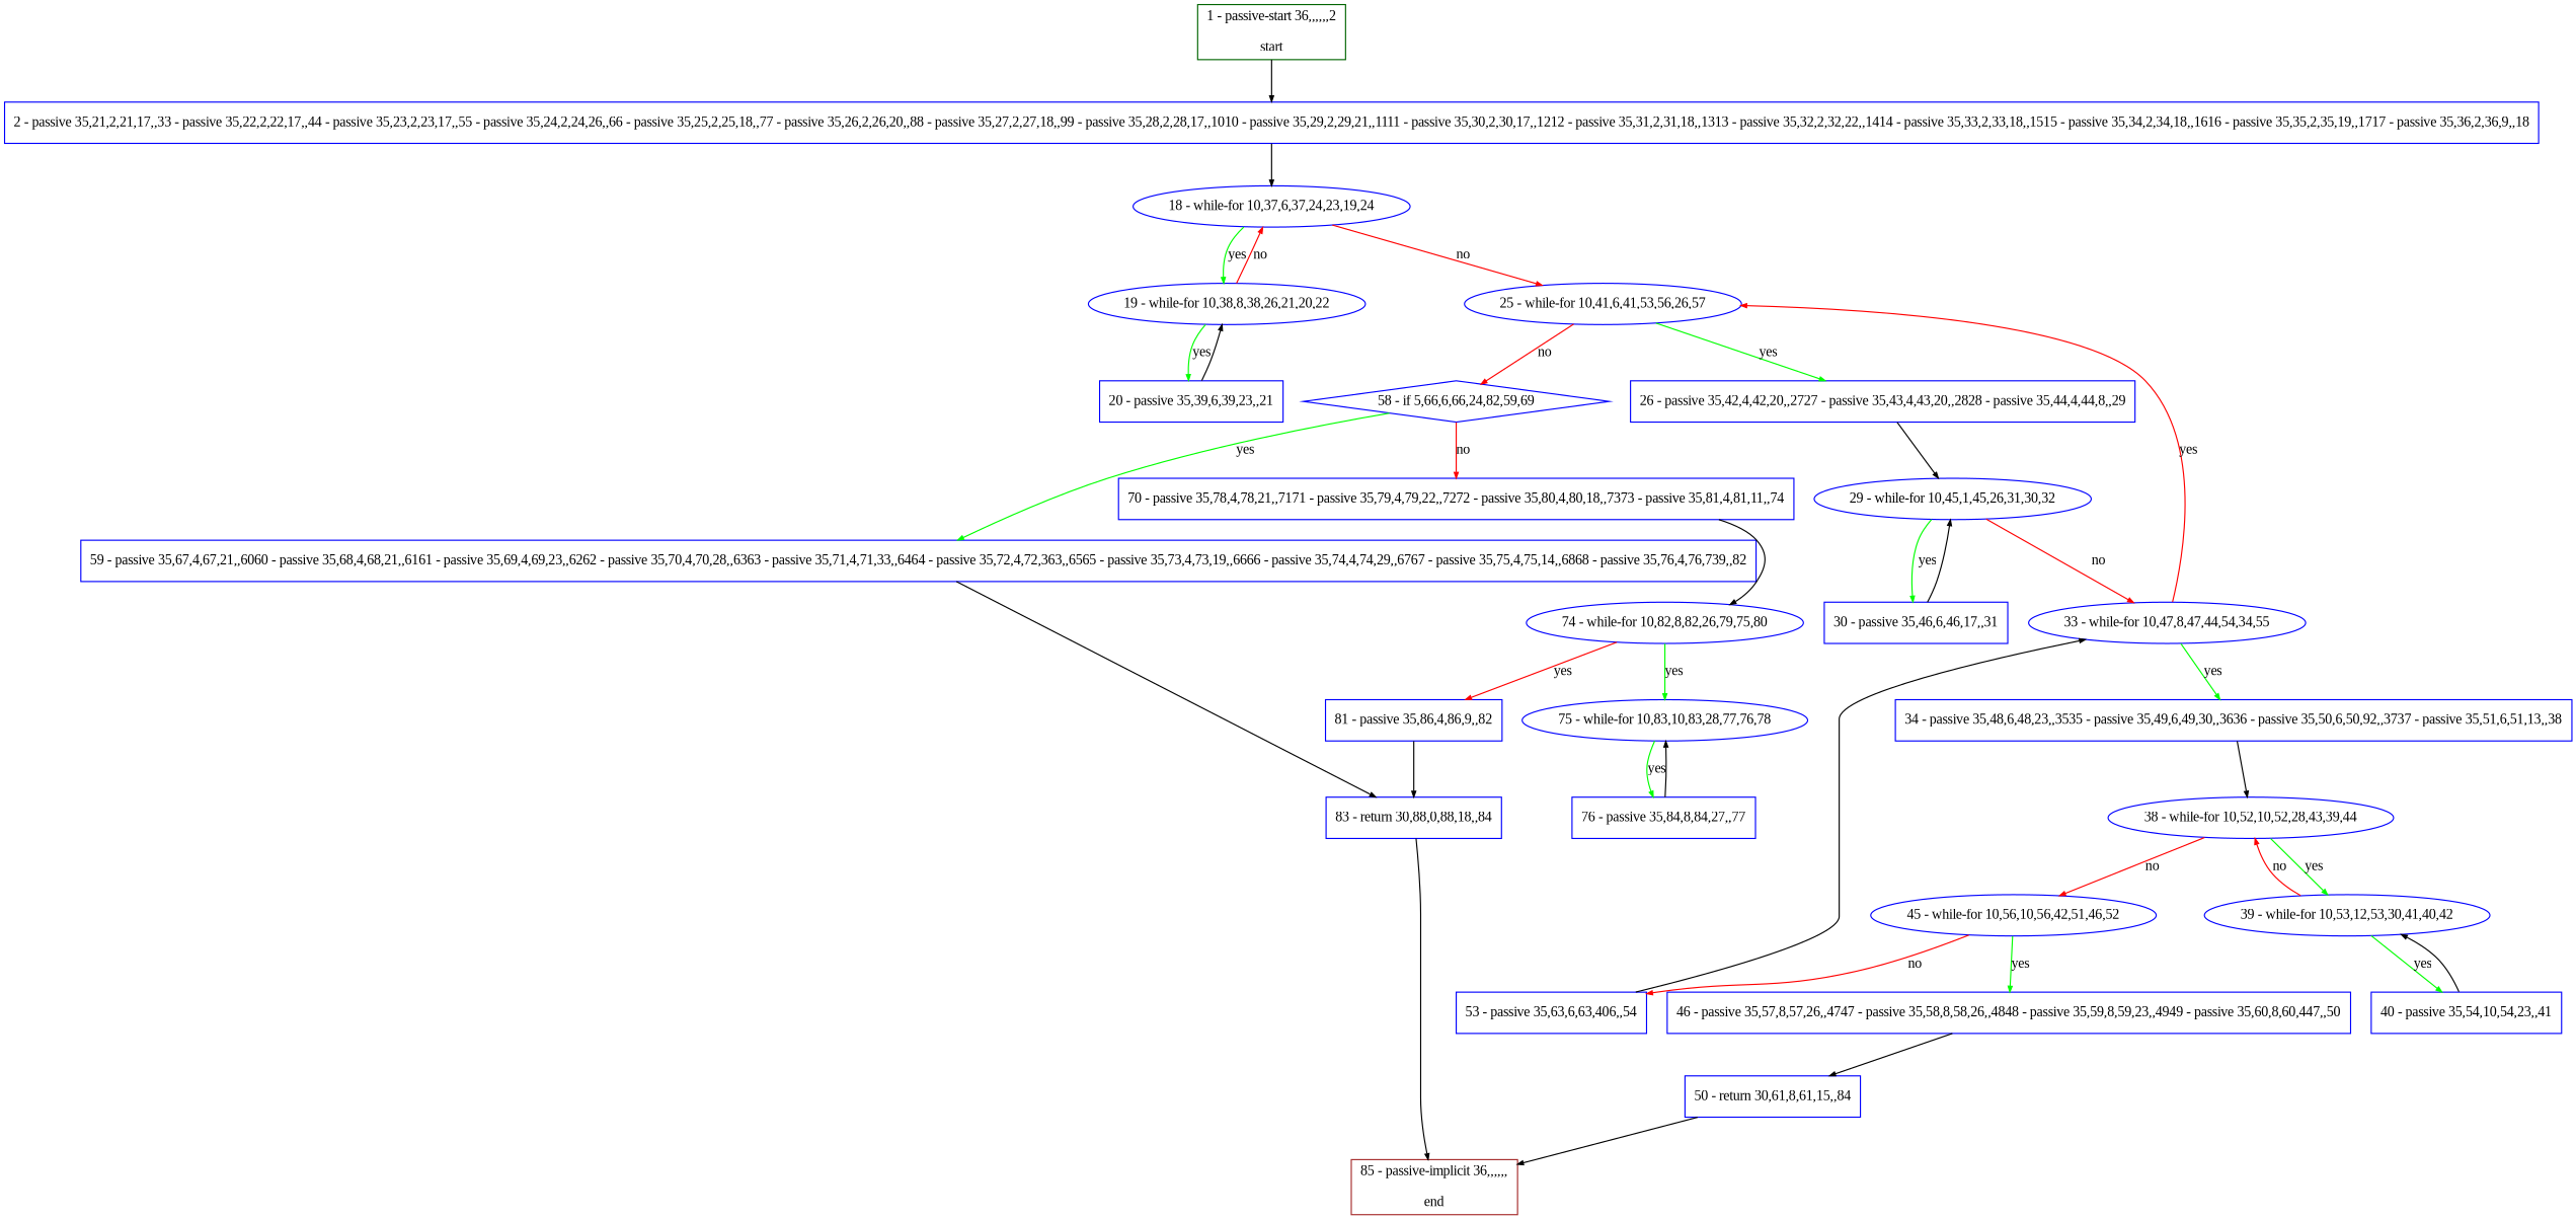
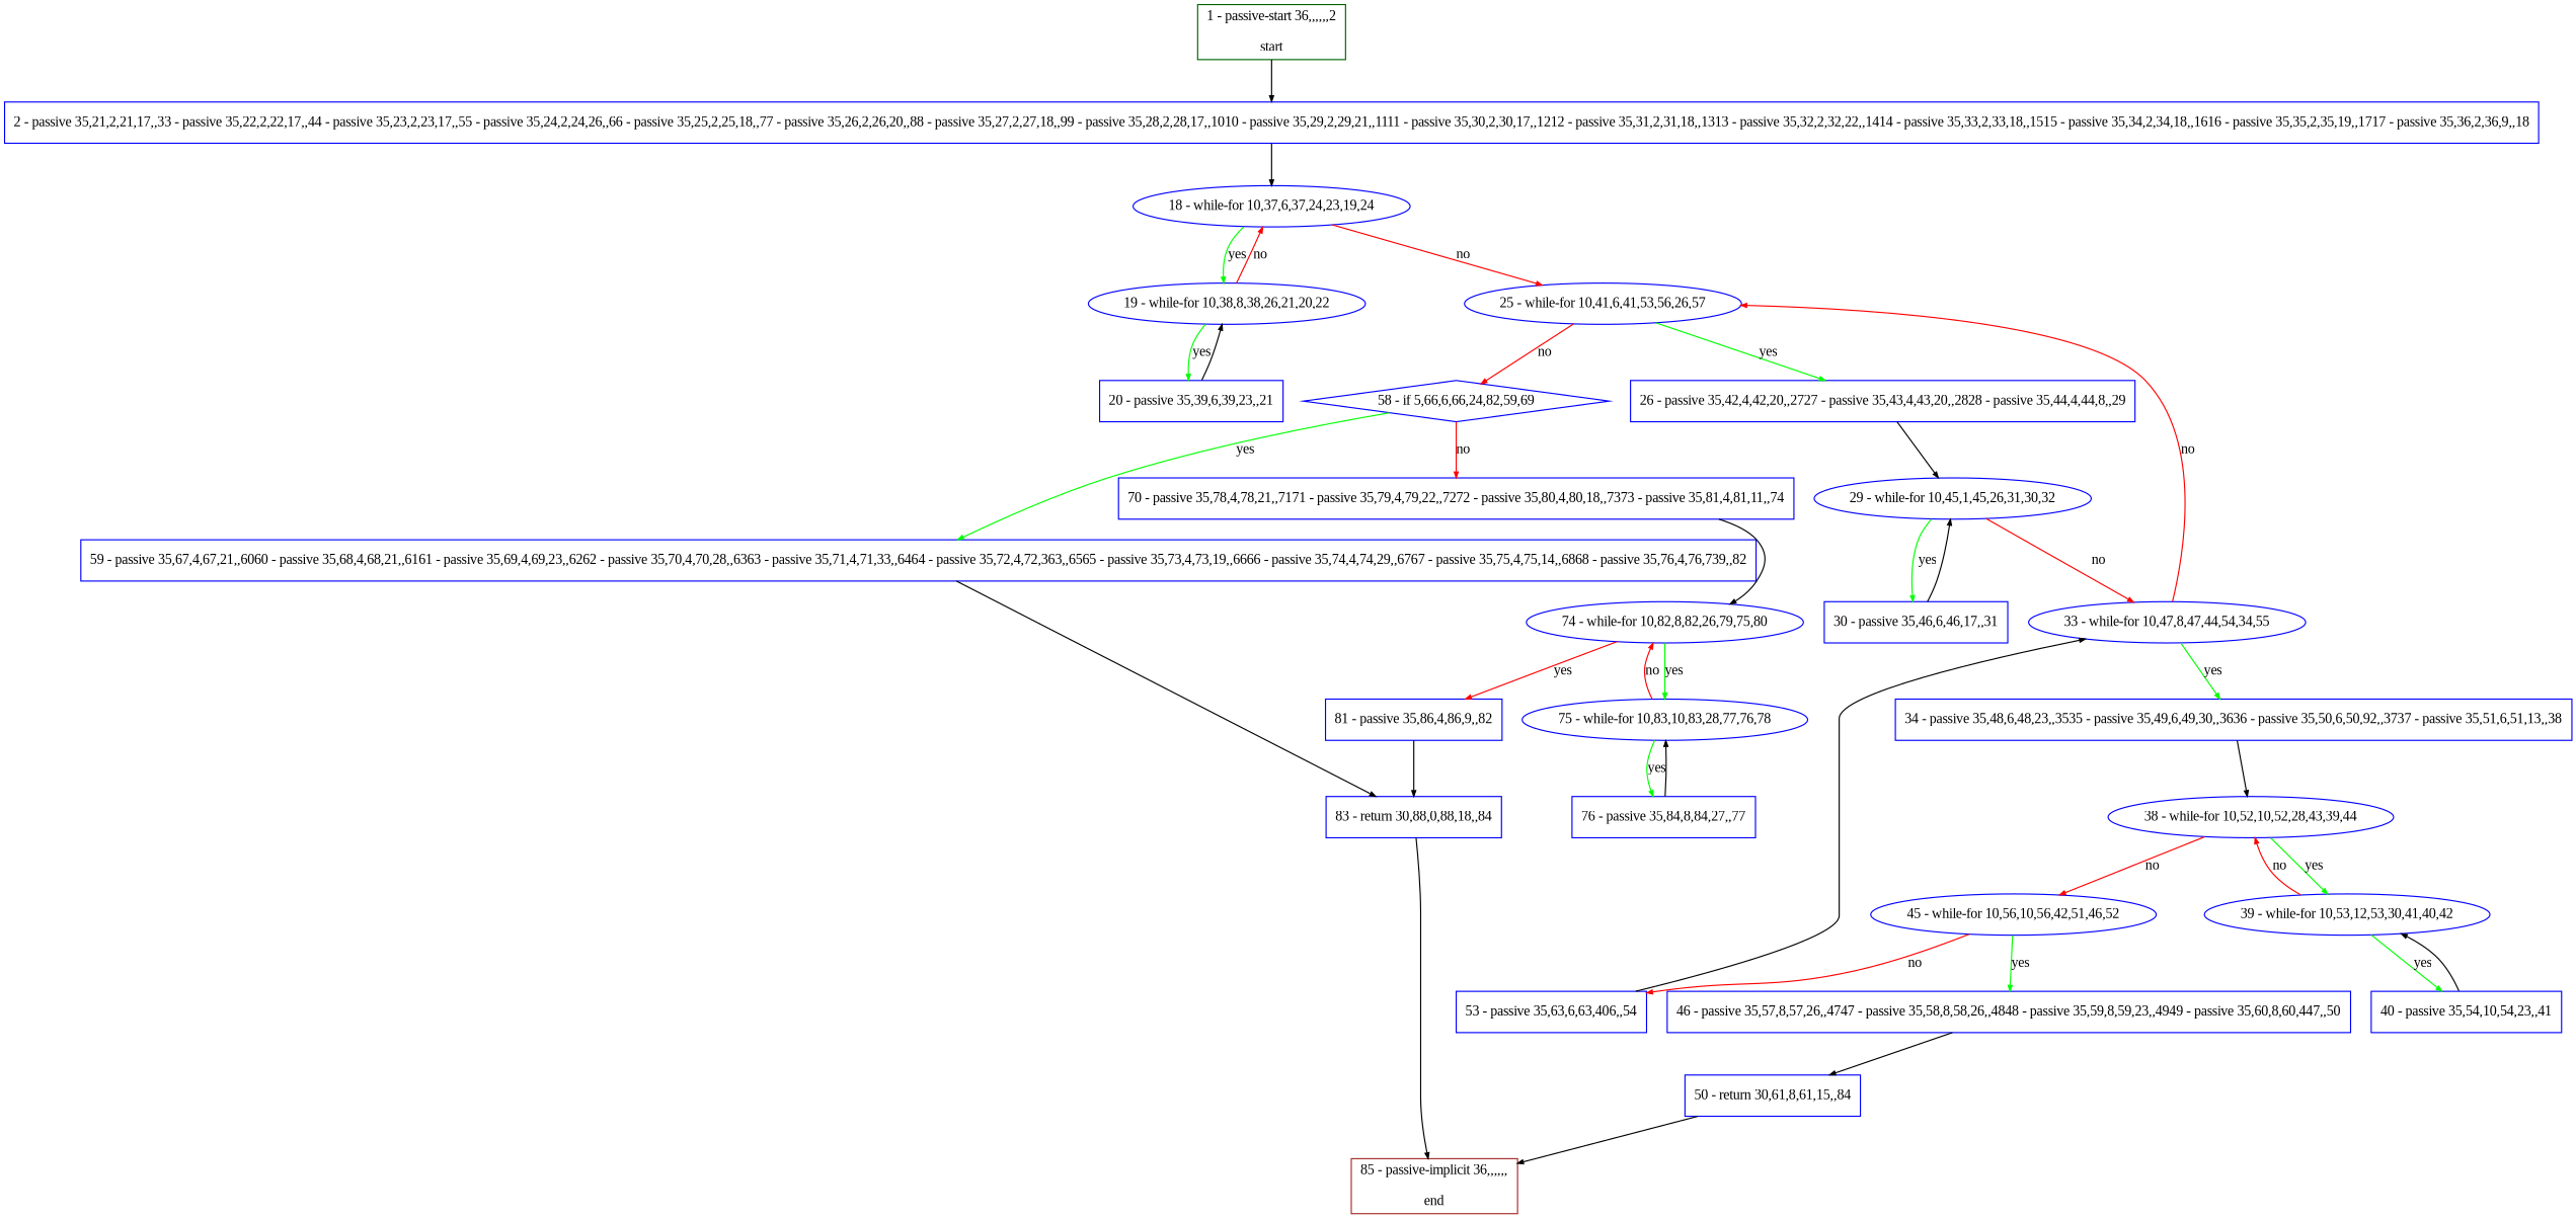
  digraph {
    bgcolor=white
    compound=true
    fillcolor="#FFFFCC"
    fontname="Liberation Serif"
    fontsize=12
    pack=true
    packmode=clust
    style="rounded,filled"
    node [color="#0000ff" compound=true fillcolor="#ffffff" fixedsize=false fontname="Liberation Serif" fontsize=12 node_initialized=no shape=box style=filled]
    edge [arrowhead=normal arrowsize=0.5 arrowtail=none color="#000000" compound=true dir=forward fontcolor=black fontname="Liberation Serif" fontsize=12]
    n1 [label="2 - passive 35,21,2,21,17,,33 - passive 35,22,2,22,17,,44 - passive 35,23,2,23,17,,55 - passive 35,24,2,24,26,,66 - passive 35,25,2,25,18,,77 - passive 35,26,2,26,20,,88 - passive 35,27,2,27,18,,99 - passive 35,28,2,28,17,,1010 - passive 35,29,2,29,21,,1111 - passive 35,30,2,30,17,,1212 - passive 35,31,2,31,18,,1313 - passive 35,32,2,32,22,,1414 - passive 35,33,2,33,18,,1515 - passive 35,34,2,34,18,,1616 - passive 35,35,2,35,19,,1717 - passive 35,36,2,36,9,,18"]
    n2 [label="18 - while-for 10,37,6,37,24,23,19,24" shape=oval]
    n3 [label="19 - while-for 10,38,8,38,26,21,20,22" shape=oval]
    n4 [label="25 - while-for 10,41,6,41,53,56,26,57" shape=oval]
    n5 [color="#006400" label="1 - passive-start 36,,,,,,2\n\nstart"]
    n6 [label="20 - passive 35,39,6,39,23,,21"]
    n7 [label="26 - passive 35,42,4,42,20,,2727 - passive 35,43,4,43,20,,2828 - passive 35,44,4,44,8,,29"]
    n8 [label="58 - if 5,66,6,66,24,82,59,69" shape=diamond]
    n9 [label="29 - while-for 10,45,1,45,26,31,30,32" shape=oval]
    n10 [label="59 - passive 35,67,4,67,21,,6060 - passive 35,68,4,68,21,,6161 - passive 35,69,4,69,23,,6262 - passive 35,70,4,70,28,,6363 - passive 35,71,4,71,33,,6464 - passive 35,72,4,72,363,,6565 - passive 35,73,4,73,19,,6666 - passive 35,74,4,74,29,,6767 - passive 35,75,4,75,14,,6868 - passive 35,76,4,76,739,,82"]
    n11 [label="70 - passive 35,78,4,78,21,,7171 - passive 35,79,4,79,22,,7272 - passive 35,80,4,80,18,,7373 - passive 35,81,4,81,11,,74"]
    n12 [label="30 - passive 35,46,6,46,17,,31"]
    n13 [label="33 - while-for 10,47,8,47,44,54,34,55" shape=oval]
    n14 [label="83 - return 30,88,0,88,18,,84"]
    n15 [label="74 - while-for 10,82,8,82,26,79,75,80" shape=oval]
    n16 [label="34 - passive 35,48,6,48,23,,3535 - passive 35,49,6,49,30,,3636 - passive 35,50,6,50,92,,3737 - passive 35,51,6,51,13,,38"]
    n17 [label="38 - while-for 10,52,10,52,28,43,39,44" shape=oval]
    n18 [label="39 - while-for 10,53,12,53,30,41,40,42" shape=oval]
    n19 [label="45 - while-for 10,56,10,56,42,51,46,52" shape=oval]
    n20 [label="40 - passive 35,54,10,54,23,,41"]
    n21 [label="46 - passive 35,57,8,57,26,,4747 - passive 35,58,8,58,26,,4848 - passive 35,59,8,59,23,,4949 - passive 35,60,8,60,447,,50"]
    n22 [label="53 - passive 35,63,6,63,406,,54"]
    n23 [label="50 - return 30,61,8,61,15,,84"]
    n24 [color="#a52a2a" label="85 - passive-implicit 36,,,,,,\n\nend"]
    n25 [label="75 - while-for 10,83,10,83,28,77,76,78" shape=oval]
    n26 [label="81 - passive 35,86,4,86,9,,82"]
    n27 [label="76 - passive 35,84,8,84,27,,77"]
    n1 -> n2
    n2 -> n3 [color="#00ff00" label=yes]
    n2 -> n4 [color="#ff0000" label=no]
    n3 -> n2 [color="#ff0000" label=no]
    n3 -> n6 [color="#00ff00" label=yes]
    n4 -> n7 [color="#00ff00" label=yes]
    n4 -> n8 [color="#ff0000" label=no]
    n5 -> n1
    n6 -> n3
    n7 -> n9
    n8 -> n10 [color="#00ff00" label=yes]
    n8 -> n11 [color="#ff0000" label=no]
    n9 -> n12 [color="#00ff00" label=yes]
    n9 -> n13 [color="#ff0000" label=no]
    n10 -> n14
    n11 -> n15
    n12 -> n9
-   n13 -> n4 [color="#ff0000" label=yes]
+   n13 -> n4 [color="#ff0000" label=no]
    n13 -> n16 [color="#00ff00" label=yes]
    n14 -> n24
    n15 -> n25 [color="#00ff00" label=yes]
    n15 -> n26 [color="#ff0000" label=yes]
    n16 -> n17
    n17 -> n18 [color="#00ff00" label=yes]
    n17 -> n19 [color="#ff0000" label=no]
    n18 -> n17 [color="#ff0000" label=no]
    n18 -> n20 [color="#00ff00" label=yes]
    n19 -> n21 [color="#00ff00" label=yes]
    n19 -> n22 [color="#ff0000" label=no]
    n20 -> n18
    n21 -> n23
    n22 -> n13
    n23 -> n24
+   n25 -> n15 [color="#ff0000" label=no]
    n25 -> n27 [color="#00ff00" label=yes]
    n26 -> n14
    n27 -> n25
  }
